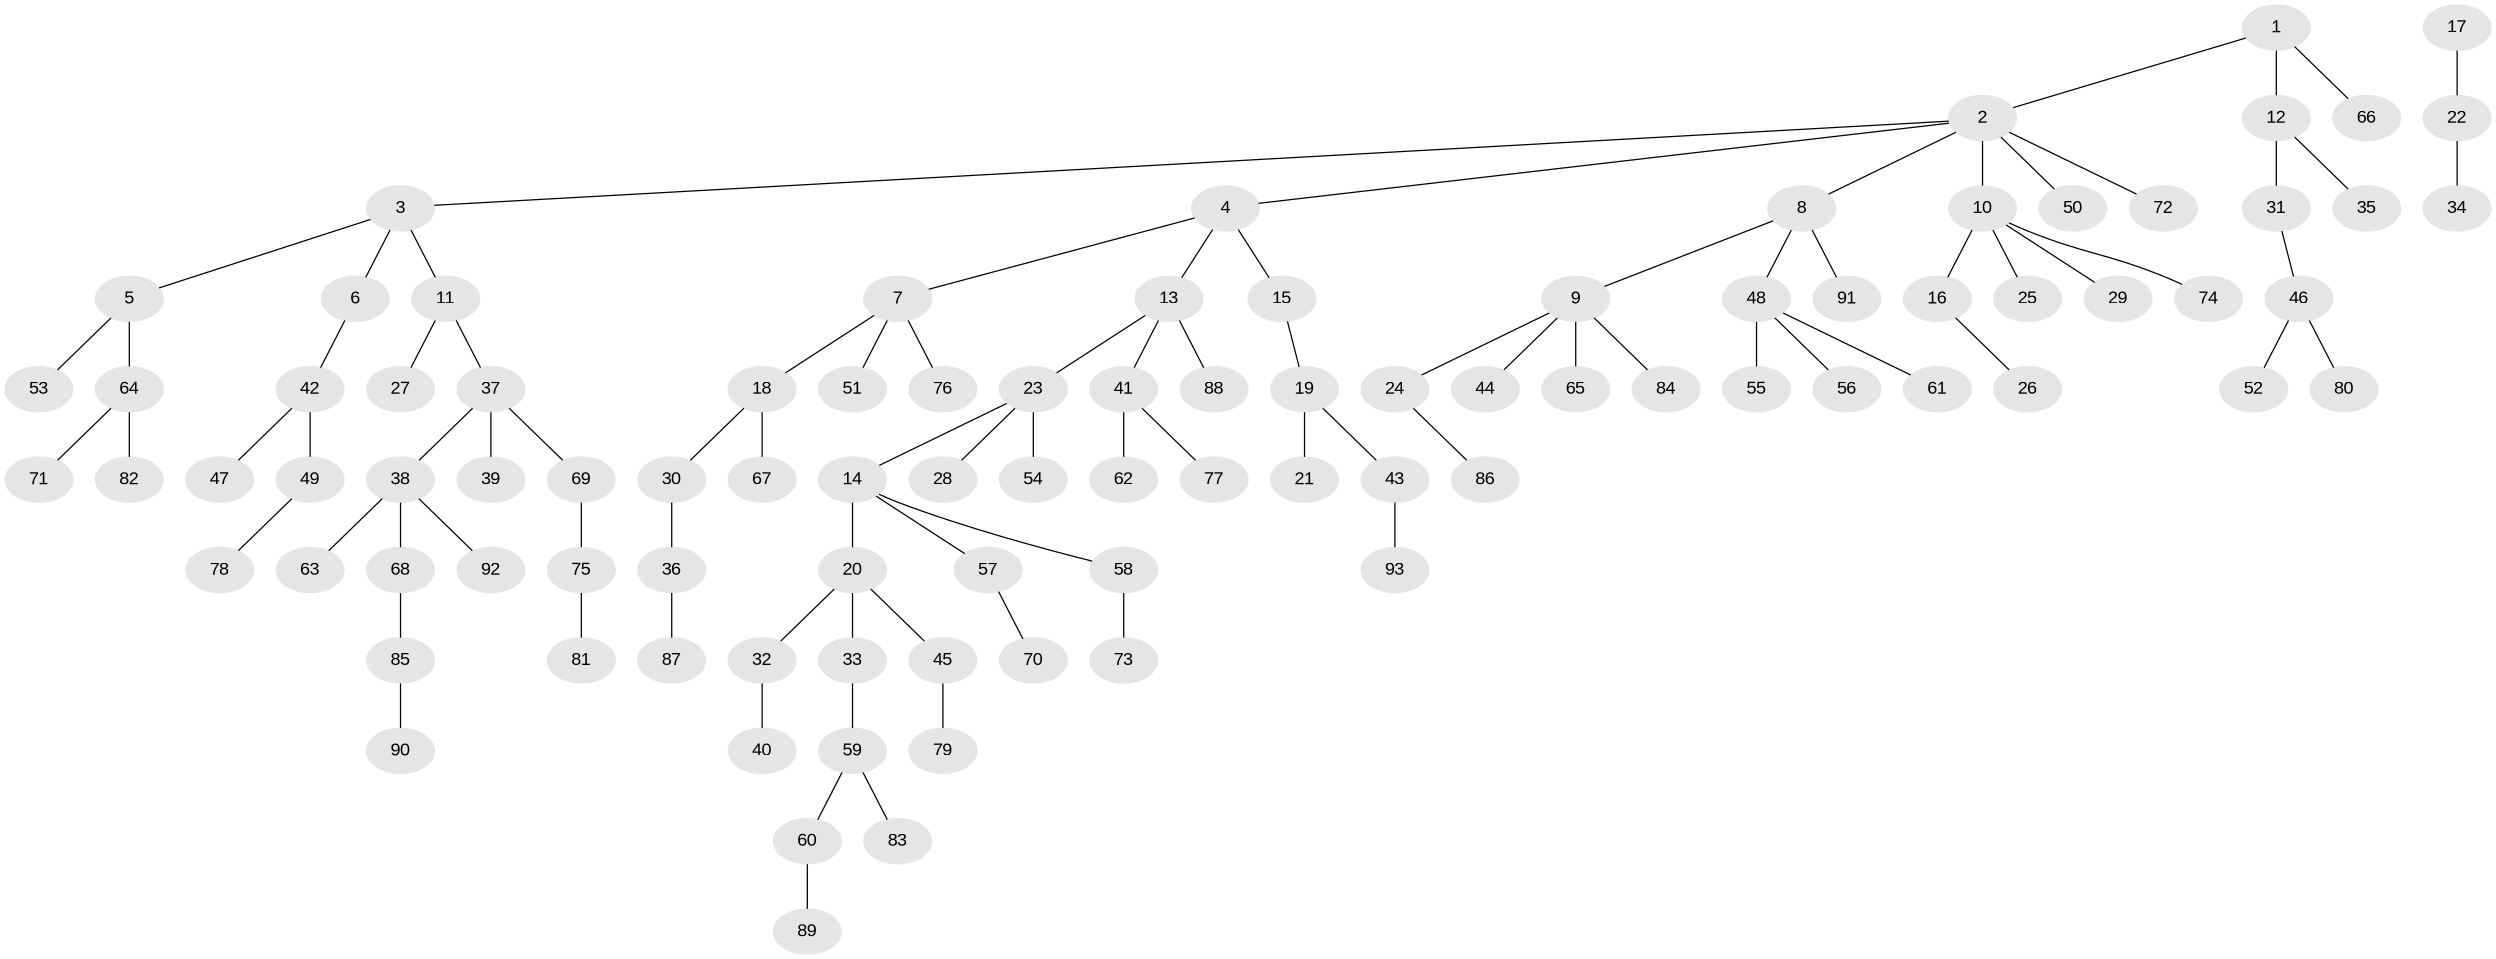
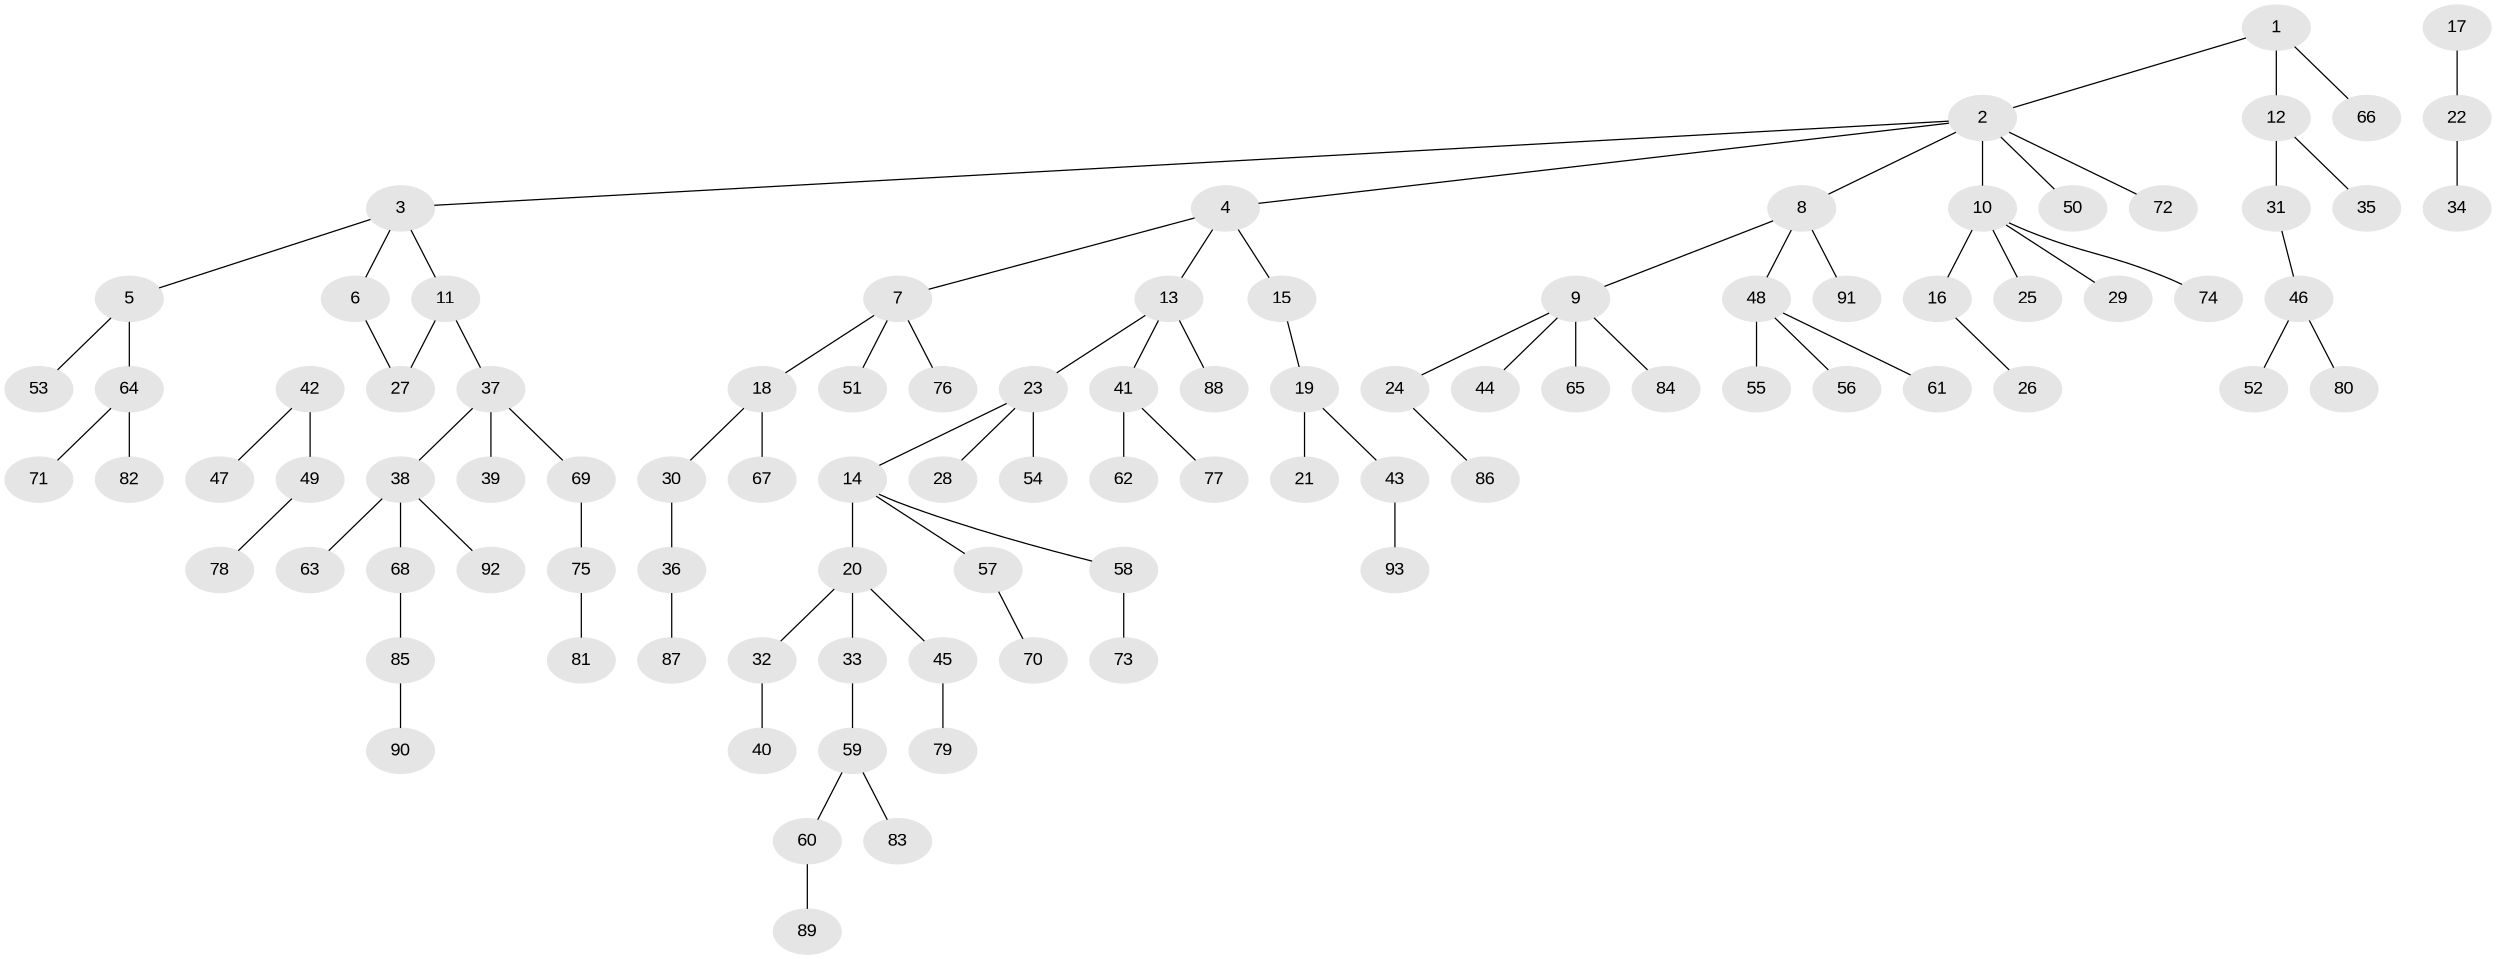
  graph {
    fontname="Liberation Sans"
    node [color=gray90 fontname="Liberation Sans" style=filled]
    edge [fontname="Liberation Sans"]
    1
    2
    12
    66
    3
    4
    8
    10
    50
    72
    31
    35
    5
    6
    11
    7
    13
    15
    9
    48
    91
    16
    25
    29
    74
    53
    64
    42
    27
    37
    18
    51
    76
    23
    41
    88
    19
    71
    82
    47
    49
    30
    67
    24
    44
    65
    84
    55
    56
    61
    86
    26
    38
    39
    69
    46
    14
    20
    57
    58
    17
    22
    28
    54
    62
    77
    32
    33
    45
    70
    73
    21
    43
    34
    36
    93
    40
    59
    79
    87
    52
    80
    60
    83
    63
    68
    92
    75
    85
    78
    89
    90
    81
    1 -- 2
    1 -- 12
    1 -- 66
    2 -- 3
    2 -- 4
    2 -- 8
    2 -- 10
    2 -- 50
    2 -- 72
    12 -- 31
    12 -- 35
    3 -- 5
    3 -- 6
    3 -- 11
    4 -- 7
    4 -- 13
    4 -- 15
    8 -- 9
    8 -- 48
    8 -- 91
    10 -- 16
    10 -- 25
    10 -- 29
    10 -- 74
    31 -- 46
    5 -- 53
    5 -- 64
-   6 -- 42
+   6 -- 27
    11 -- 27
    11 -- 37
    7 -- 18
    7 -- 51
    7 -- 76
    13 -- 23
    13 -- 41
    13 -- 88
    15 -- 19
    9 -- 24
    9 -- 44
    9 -- 65
    9 -- 84
    48 -- 55
    48 -- 56
    48 -- 61
    16 -- 26
    64 -- 71
    64 -- 82
    42 -- 47
    42 -- 49
    37 -- 38
    37 -- 39
    37 -- 69
    18 -- 30
    18 -- 67
    23 -- 14
    23 -- 28
    23 -- 54
    41 -- 62
    41 -- 77
    19 -- 21
    19 -- 43
    49 -- 78
    30 -- 36
    24 -- 86
    38 -- 63
    38 -- 68
    38 -- 92
    69 -- 75
    46 -- 52
    46 -- 80
    14 -- 20
    14 -- 57
    14 -- 58
    20 -- 32
    20 -- 33
    20 -- 45
    57 -- 70
    58 -- 73
    17 -- 22
    22 -- 34
    32 -- 40
    33 -- 59
    45 -- 79
    43 -- 93
    36 -- 87
    59 -- 60
    59 -- 83
    60 -- 89
    68 -- 85
    75 -- 81
    85 -- 90
  }
